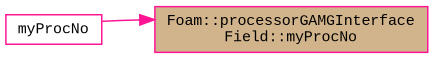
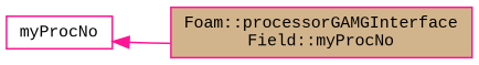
  digraph {
    rankdir=LR
    fontname="Liberation Mono"
    node [color=deeppink fontname="Liberation Mono" fontsize=10 shape=record style=filled]
    n1 [fillcolor=white fontcolor=black height=0.2 label=myProcNo width=0.4]
    n2 [height=0.2 label="Foam::processorGAMGInterface\lField::myProcNo" width=0.4 fillcolor=tan]
-   n2 -> n1 [color=deeppink dir=back fontname="Liberation Mono" fontsize=10 labelfontname=Helvetica labelfontsize=10 style=solid]
+   n1 -> n2 [color=deeppink dir=back fontname="Liberation Mono" fontsize=10 labelfontname=Helvetica labelfontsize=10 style=solid]
  }
